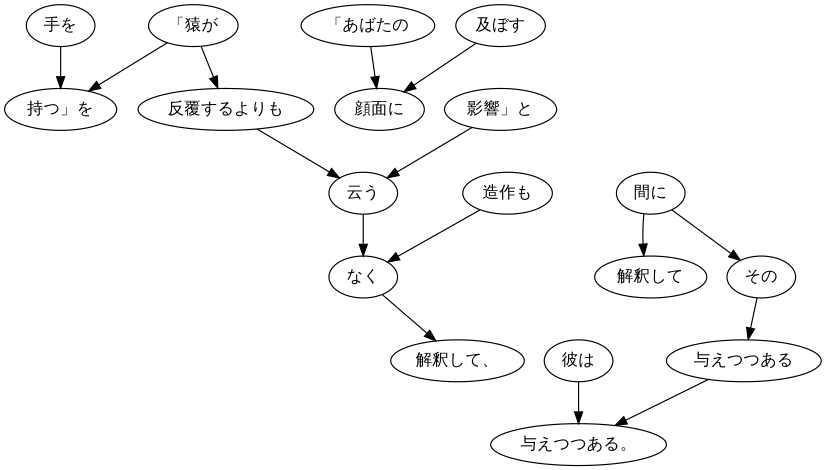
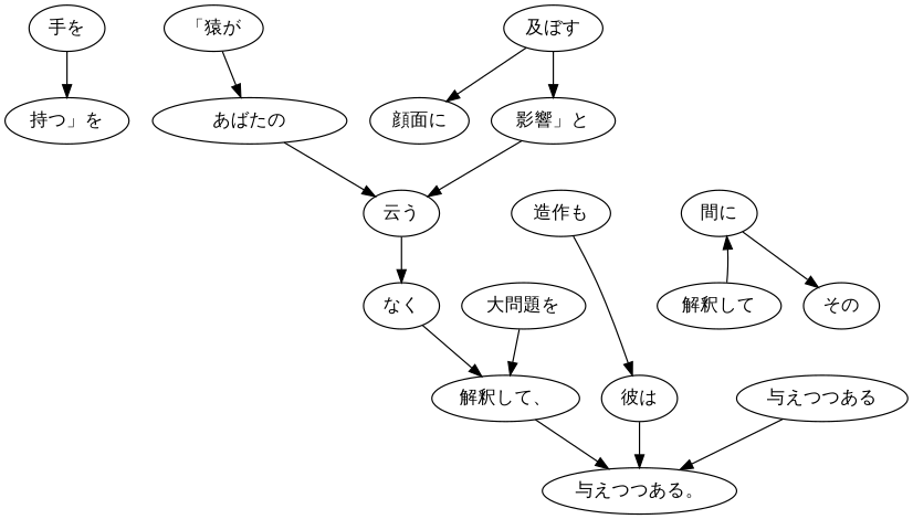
  digraph {
    fontname=Merriweather
    node [fontname=Merriweather]
    edge [fontname=Merriweather]
    n1 [label="彼は"]
    n2 [label="与えつつある。"]
    n3 [label="「猿が"]
    n4 [label="持つ」を"]
-   n5 [label="反覆するよりも"]
+   n5 [label="あばたの"]
    n6 [label="手を"]
    n7 [label="云う"]
    n8 [label="なく"]
-   n9 [label="「あばたの"]
    n10 [label="顔面に"]
    n11 [label="及ぼす"]
    n12 [label="影響」と"]
+   n13 [label="大問題を"]
    n14 [label="解釈して、"]
    n15 [label="造作も"]
    n16 [label="解釈して"]
    n17 [label="間に"]
    n18 [label="その"]
    n19 [label="与えつつある"]
    n1 -> n2
-   n3 -> n4
    n3 -> n5
    n5 -> n7
    n6 -> n4
    n7 -> n8
    n8 -> n14
-   n9 -> n10
    n11 -> n10
+   n11 -> n12
    n12 -> n7
-   n15 -> n8
-   n17 -> n16
+   n13 -> n14
+   n14 -> n2
+   n15 -> n1
+   n16 -> n17
    n17 -> n18
-   n18 -> n19
    n19 -> n2
  }
